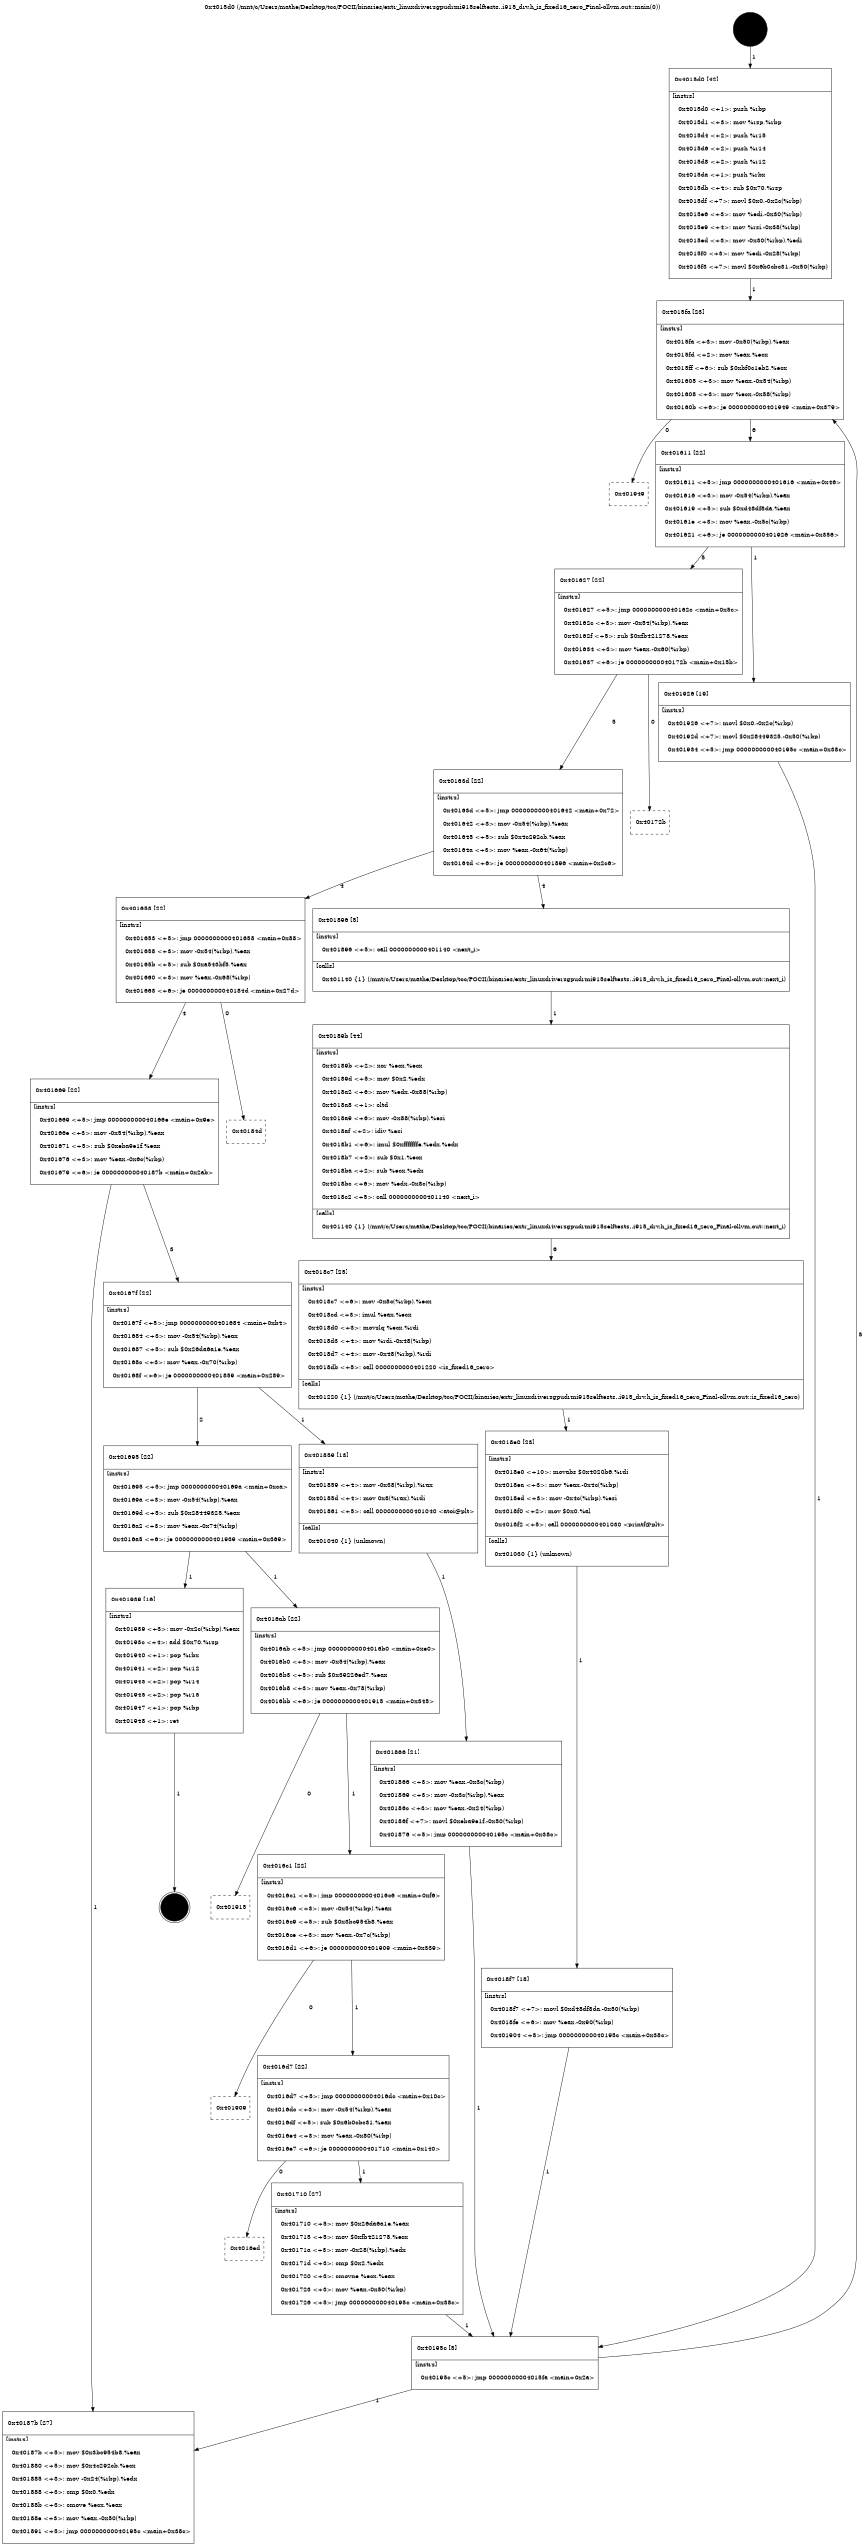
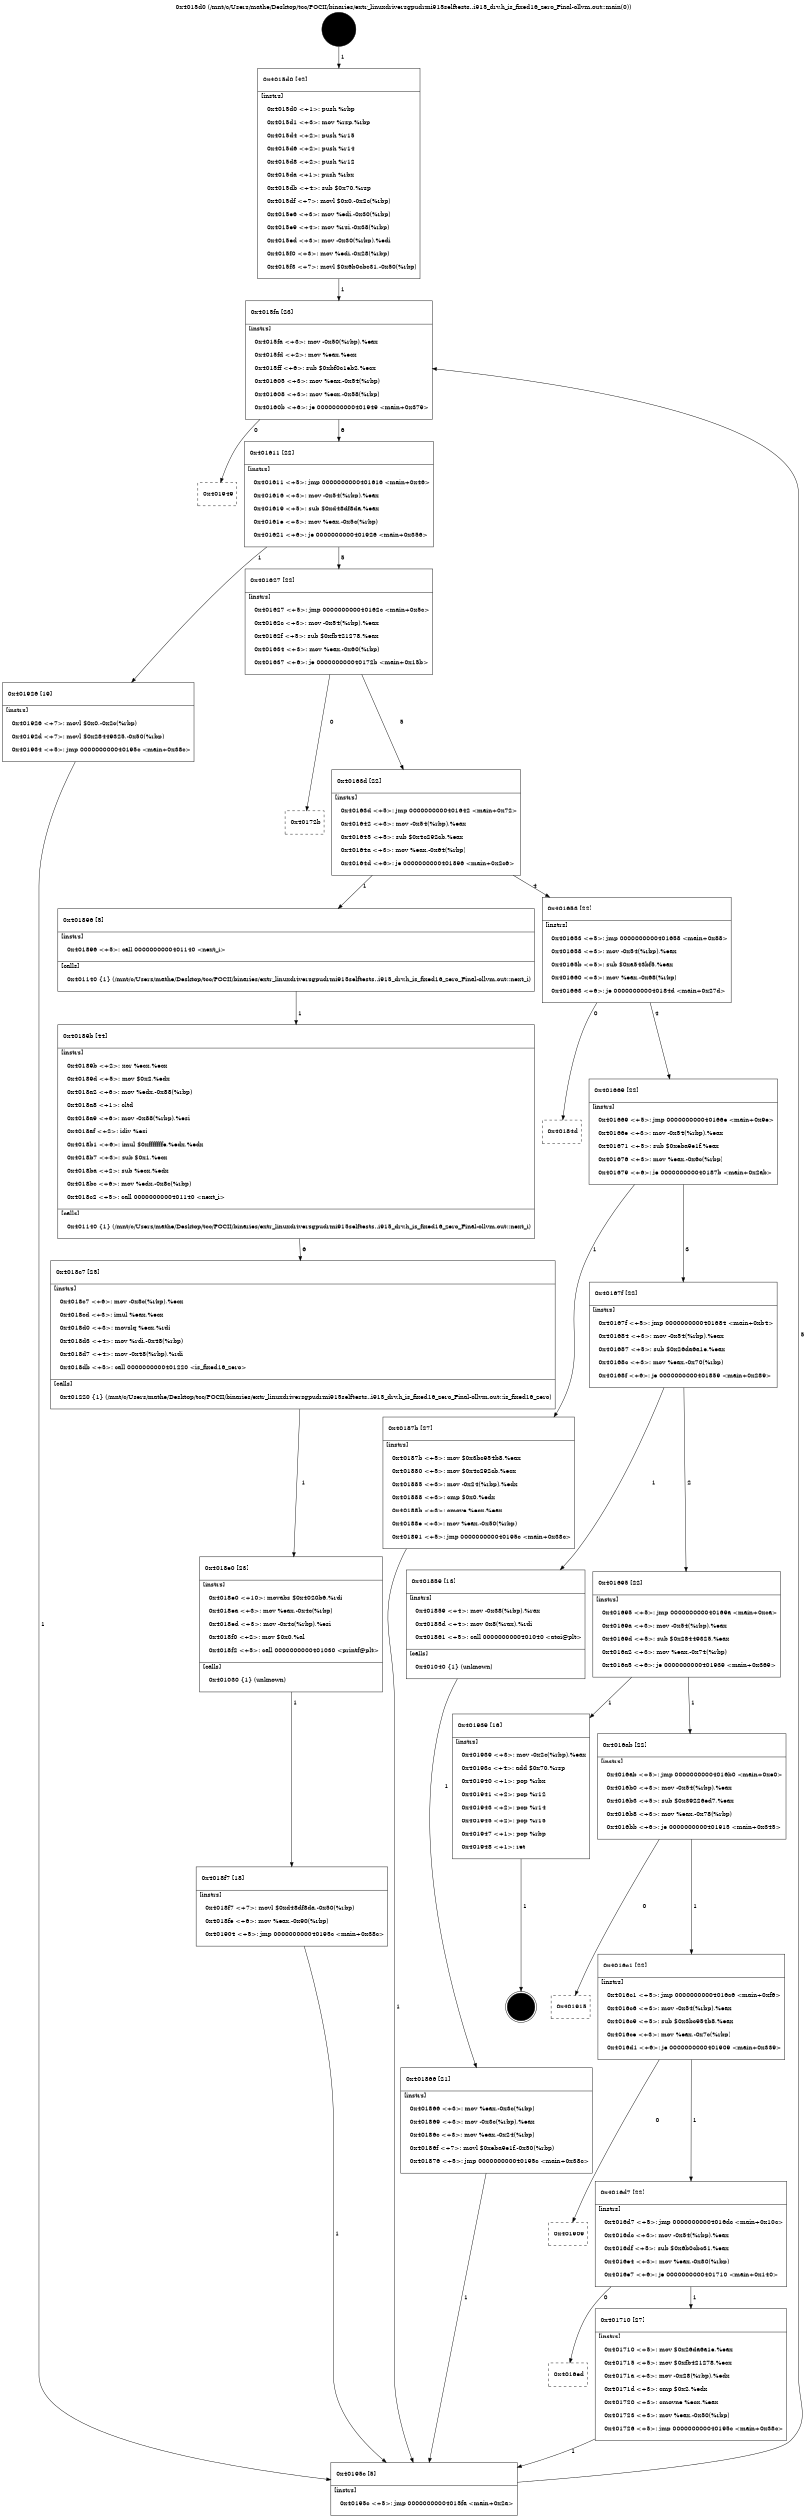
  digraph {
    label="0x4015d0 (/mnt/c/Users/mathe/Desktop/tcc/POCII/binaries/extr_linuxdriversgpudrmi915selftests..i915_drv.h_is_fixed16_zero_Final-ollvm.out::main(0))"
    labelloc=t
    node [shape=record]
    Entry [fillcolor=black height=0.3 shape=circle style=filled width=0.3]
    n2 [label="{\n     0x4015d0 [42]\l\n     | [instrs]\l\n     &nbsp;&nbsp;0x4015d0 \<+1\>: push %rbp\l\n     &nbsp;&nbsp;0x4015d1 \<+3\>: mov %rsp,%rbp\l\n     &nbsp;&nbsp;0x4015d4 \<+2\>: push %r15\l\n     &nbsp;&nbsp;0x4015d6 \<+2\>: push %r14\l\n     &nbsp;&nbsp;0x4015d8 \<+2\>: push %r12\l\n     &nbsp;&nbsp;0x4015da \<+1\>: push %rbx\l\n     &nbsp;&nbsp;0x4015db \<+4\>: sub $0x70,%rsp\l\n     &nbsp;&nbsp;0x4015df \<+7\>: movl $0x0,-0x2c(%rbp)\l\n     &nbsp;&nbsp;0x4015e6 \<+3\>: mov %edi,-0x30(%rbp)\l\n     &nbsp;&nbsp;0x4015e9 \<+4\>: mov %rsi,-0x38(%rbp)\l\n     &nbsp;&nbsp;0x4015ed \<+3\>: mov -0x30(%rbp),%edi\l\n     &nbsp;&nbsp;0x4015f0 \<+3\>: mov %edi,-0x28(%rbp)\l\n     &nbsp;&nbsp;0x4015f3 \<+7\>: movl $0x6b0cbc31,-0x50(%rbp)\l\n  }"]
    n3 [label="{\n     0x4015fa [23]\l\n     | [instrs]\l\n     &nbsp;&nbsp;0x4015fa \<+3\>: mov -0x50(%rbp),%eax\l\n     &nbsp;&nbsp;0x4015fd \<+2\>: mov %eax,%ecx\l\n     &nbsp;&nbsp;0x4015ff \<+6\>: sub $0xbf0c1eb2,%ecx\l\n     &nbsp;&nbsp;0x401605 \<+3\>: mov %eax,-0x54(%rbp)\l\n     &nbsp;&nbsp;0x401608 \<+3\>: mov %ecx,-0x58(%rbp)\l\n     &nbsp;&nbsp;0x40160b \<+6\>: je 0000000000401949 \<main+0x379\>\l\n  }"]
    n4 [label="{\n     0x401949\l\n  }" style=dashed]
    n5 [label="{\n     0x401611 [22]\l\n     | [instrs]\l\n     &nbsp;&nbsp;0x401611 \<+5\>: jmp 0000000000401616 \<main+0x46\>\l\n     &nbsp;&nbsp;0x401616 \<+3\>: mov -0x54(%rbp),%eax\l\n     &nbsp;&nbsp;0x401619 \<+5\>: sub $0xd48df8da,%eax\l\n     &nbsp;&nbsp;0x40161e \<+3\>: mov %eax,-0x5c(%rbp)\l\n     &nbsp;&nbsp;0x401621 \<+6\>: je 0000000000401926 \<main+0x356\>\l\n  }"]
    n6 [label="{\n     0x401926 [19]\l\n     | [instrs]\l\n     &nbsp;&nbsp;0x401926 \<+7\>: movl $0x0,-0x2c(%rbp)\l\n     &nbsp;&nbsp;0x40192d \<+7\>: movl $0x28449325,-0x50(%rbp)\l\n     &nbsp;&nbsp;0x401934 \<+5\>: jmp 000000000040195c \<main+0x38c\>\l\n  }"]
    n7 [label="{\n     0x401627 [22]\l\n     | [instrs]\l\n     &nbsp;&nbsp;0x401627 \<+5\>: jmp 000000000040162c \<main+0x5c\>\l\n     &nbsp;&nbsp;0x40162c \<+3\>: mov -0x54(%rbp),%eax\l\n     &nbsp;&nbsp;0x40162f \<+5\>: sub $0xfb421278,%eax\l\n     &nbsp;&nbsp;0x401634 \<+3\>: mov %eax,-0x60(%rbp)\l\n     &nbsp;&nbsp;0x401637 \<+6\>: je 000000000040172b \<main+0x15b\>\l\n  }"]
    n8 [label="{\n     0x40195c [5]\l\n     | [instrs]\l\n     &nbsp;&nbsp;0x40195c \<+5\>: jmp 00000000004015fa \<main+0x2a\>\l\n  }"]
    n9 [label="{\n     0x40172b\l\n  }" style=dashed]
    n10 [label="{\n     0x40163d [22]\l\n     | [instrs]\l\n     &nbsp;&nbsp;0x40163d \<+5\>: jmp 0000000000401642 \<main+0x72\>\l\n     &nbsp;&nbsp;0x401642 \<+3\>: mov -0x54(%rbp),%eax\l\n     &nbsp;&nbsp;0x401645 \<+5\>: sub $0x4c292cb,%eax\l\n     &nbsp;&nbsp;0x40164a \<+3\>: mov %eax,-0x64(%rbp)\l\n     &nbsp;&nbsp;0x40164d \<+6\>: je 0000000000401896 \<main+0x2c6\>\l\n  }"]
    Exit [fillcolor=black height=0.3 peripheries=2 shape=circle style=filled width=0.3]
    n12 [label="{\n     0x401896 [5]\l\n     | [instrs]\l\n     &nbsp;&nbsp;0x401896 \<+5\>: call 0000000000401140 \<next_i\>\l\n     | [calls]\l\n     &nbsp;&nbsp;0x401140 \{1\} (/mnt/c/Users/mathe/Desktop/tcc/POCII/binaries/extr_linuxdriversgpudrmi915selftests..i915_drv.h_is_fixed16_zero_Final-ollvm.out::next_i)\l\n  }"]
    n13 [label="{\n     0x401653 [22]\l\n     | [instrs]\l\n     &nbsp;&nbsp;0x401653 \<+5\>: jmp 0000000000401658 \<main+0x88\>\l\n     &nbsp;&nbsp;0x401658 \<+3\>: mov -0x54(%rbp),%eax\l\n     &nbsp;&nbsp;0x40165b \<+5\>: sub $0xa543bf5,%eax\l\n     &nbsp;&nbsp;0x401660 \<+3\>: mov %eax,-0x68(%rbp)\l\n     &nbsp;&nbsp;0x401663 \<+6\>: je 000000000040184d \<main+0x27d\>\l\n  }"]
    n14 [label="{\n     0x4018f7 [18]\l\n     | [instrs]\l\n     &nbsp;&nbsp;0x4018f7 \<+7\>: movl $0xd48df8da,-0x50(%rbp)\l\n     &nbsp;&nbsp;0x4018fe \<+6\>: mov %eax,-0x90(%rbp)\l\n     &nbsp;&nbsp;0x401904 \<+5\>: jmp 000000000040195c \<main+0x38c\>\l\n  }"]
    n15 [label="{\n     0x40189b [44]\l\n     | [instrs]\l\n     &nbsp;&nbsp;0x40189b \<+2\>: xor %ecx,%ecx\l\n     &nbsp;&nbsp;0x40189d \<+5\>: mov $0x2,%edx\l\n     &nbsp;&nbsp;0x4018a2 \<+6\>: mov %edx,-0x88(%rbp)\l\n     &nbsp;&nbsp;0x4018a8 \<+1\>: cltd\l\n     &nbsp;&nbsp;0x4018a9 \<+6\>: mov -0x88(%rbp),%esi\l\n     &nbsp;&nbsp;0x4018af \<+2\>: idiv %esi\l\n     &nbsp;&nbsp;0x4018b1 \<+6\>: imul $0xfffffffe,%edx,%edx\l\n     &nbsp;&nbsp;0x4018b7 \<+3\>: sub $0x1,%ecx\l\n     &nbsp;&nbsp;0x4018ba \<+2\>: sub %ecx,%edx\l\n     &nbsp;&nbsp;0x4018bc \<+6\>: mov %edx,-0x8c(%rbp)\l\n     &nbsp;&nbsp;0x4018c2 \<+5\>: call 0000000000401140 \<next_i\>\l\n     | [calls]\l\n     &nbsp;&nbsp;0x401140 \{1\} (/mnt/c/Users/mathe/Desktop/tcc/POCII/binaries/extr_linuxdriversgpudrmi915selftests..i915_drv.h_is_fixed16_zero_Final-ollvm.out::next_i)\l\n  }"]
    n16 [label="{\n     0x40184d\l\n  }" style=dashed]
    n17 [label="{\n     0x401669 [22]\l\n     | [instrs]\l\n     &nbsp;&nbsp;0x401669 \<+5\>: jmp 000000000040166e \<main+0x9e\>\l\n     &nbsp;&nbsp;0x40166e \<+3\>: mov -0x54(%rbp),%eax\l\n     &nbsp;&nbsp;0x401671 \<+5\>: sub $0xeba9e1f,%eax\l\n     &nbsp;&nbsp;0x401676 \<+3\>: mov %eax,-0x6c(%rbp)\l\n     &nbsp;&nbsp;0x401679 \<+6\>: je 000000000040187b \<main+0x2ab\>\l\n  }"]
    n18 [label="{\n     0x4018e0 [23]\l\n     | [instrs]\l\n     &nbsp;&nbsp;0x4018e0 \<+10\>: movabs $0x4020b6,%rdi\l\n     &nbsp;&nbsp;0x4018ea \<+3\>: mov %eax,-0x4c(%rbp)\l\n     &nbsp;&nbsp;0x4018ed \<+3\>: mov -0x4c(%rbp),%esi\l\n     &nbsp;&nbsp;0x4018f0 \<+2\>: mov $0x0,%al\l\n     &nbsp;&nbsp;0x4018f2 \<+5\>: call 0000000000401030 \<printf@plt\>\l\n     | [calls]\l\n     &nbsp;&nbsp;0x401030 \{1\} (unknown)\l\n  }"]
    n19 [label="{\n     0x4018c7 [25]\l\n     | [instrs]\l\n     &nbsp;&nbsp;0x4018c7 \<+6\>: mov -0x8c(%rbp),%ecx\l\n     &nbsp;&nbsp;0x4018cd \<+3\>: imul %eax,%ecx\l\n     &nbsp;&nbsp;0x4018d0 \<+3\>: movslq %ecx,%rdi\l\n     &nbsp;&nbsp;0x4018d3 \<+4\>: mov %rdi,-0x48(%rbp)\l\n     &nbsp;&nbsp;0x4018d7 \<+4\>: mov -0x48(%rbp),%rdi\l\n     &nbsp;&nbsp;0x4018db \<+5\>: call 0000000000401220 \<is_fixed16_zero\>\l\n     | [calls]\l\n     &nbsp;&nbsp;0x401220 \{1\} (/mnt/c/Users/mathe/Desktop/tcc/POCII/binaries/extr_linuxdriversgpudrmi915selftests..i915_drv.h_is_fixed16_zero_Final-ollvm.out::is_fixed16_zero)\l\n  }"]
    n20 [label="{\n     0x40187b [27]\l\n     | [instrs]\l\n     &nbsp;&nbsp;0x40187b \<+5\>: mov $0x3bc954b8,%eax\l\n     &nbsp;&nbsp;0x401880 \<+5\>: mov $0x4c292cb,%ecx\l\n     &nbsp;&nbsp;0x401885 \<+3\>: mov -0x24(%rbp),%edx\l\n     &nbsp;&nbsp;0x401888 \<+3\>: cmp $0x0,%edx\l\n     &nbsp;&nbsp;0x40188b \<+3\>: cmove %ecx,%eax\l\n     &nbsp;&nbsp;0x40188e \<+3\>: mov %eax,-0x50(%rbp)\l\n     &nbsp;&nbsp;0x401891 \<+5\>: jmp 000000000040195c \<main+0x38c\>\l\n  }"]
    n21 [label="{\n     0x40167f [22]\l\n     | [instrs]\l\n     &nbsp;&nbsp;0x40167f \<+5\>: jmp 0000000000401684 \<main+0xb4\>\l\n     &nbsp;&nbsp;0x401684 \<+3\>: mov -0x54(%rbp),%eax\l\n     &nbsp;&nbsp;0x401687 \<+5\>: sub $0x26da6a1e,%eax\l\n     &nbsp;&nbsp;0x40168c \<+3\>: mov %eax,-0x70(%rbp)\l\n     &nbsp;&nbsp;0x40168f \<+6\>: je 0000000000401859 \<main+0x289\>\l\n  }"]
    n22 [label="{\n     0x401859 [13]\l\n     | [instrs]\l\n     &nbsp;&nbsp;0x401859 \<+4\>: mov -0x38(%rbp),%rax\l\n     &nbsp;&nbsp;0x40185d \<+4\>: mov 0x8(%rax),%rdi\l\n     &nbsp;&nbsp;0x401861 \<+5\>: call 0000000000401040 \<atoi@plt\>\l\n     | [calls]\l\n     &nbsp;&nbsp;0x401040 \{1\} (unknown)\l\n  }"]
    n23 [label="{\n     0x401695 [22]\l\n     | [instrs]\l\n     &nbsp;&nbsp;0x401695 \<+5\>: jmp 000000000040169a \<main+0xca\>\l\n     &nbsp;&nbsp;0x40169a \<+3\>: mov -0x54(%rbp),%eax\l\n     &nbsp;&nbsp;0x40169d \<+5\>: sub $0x28449325,%eax\l\n     &nbsp;&nbsp;0x4016a2 \<+3\>: mov %eax,-0x74(%rbp)\l\n     &nbsp;&nbsp;0x4016a5 \<+6\>: je 0000000000401939 \<main+0x369\>\l\n  }"]
    n24 [label="{\n     0x401866 [21]\l\n     | [instrs]\l\n     &nbsp;&nbsp;0x401866 \<+3\>: mov %eax,-0x3c(%rbp)\l\n     &nbsp;&nbsp;0x401869 \<+3\>: mov -0x3c(%rbp),%eax\l\n     &nbsp;&nbsp;0x40186c \<+3\>: mov %eax,-0x24(%rbp)\l\n     &nbsp;&nbsp;0x40186f \<+7\>: movl $0xeba9e1f,-0x50(%rbp)\l\n     &nbsp;&nbsp;0x401876 \<+5\>: jmp 000000000040195c \<main+0x38c\>\l\n  }"]
    n25 [label="{\n     0x401939 [16]\l\n     | [instrs]\l\n     &nbsp;&nbsp;0x401939 \<+3\>: mov -0x2c(%rbp),%eax\l\n     &nbsp;&nbsp;0x40193c \<+4\>: add $0x70,%rsp\l\n     &nbsp;&nbsp;0x401940 \<+1\>: pop %rbx\l\n     &nbsp;&nbsp;0x401941 \<+2\>: pop %r12\l\n     &nbsp;&nbsp;0x401943 \<+2\>: pop %r14\l\n     &nbsp;&nbsp;0x401945 \<+2\>: pop %r15\l\n     &nbsp;&nbsp;0x401947 \<+1\>: pop %rbp\l\n     &nbsp;&nbsp;0x401948 \<+1\>: ret\l\n  }"]
    n26 [label="{\n     0x4016ab [22]\l\n     | [instrs]\l\n     &nbsp;&nbsp;0x4016ab \<+5\>: jmp 00000000004016b0 \<main+0xe0\>\l\n     &nbsp;&nbsp;0x4016b0 \<+3\>: mov -0x54(%rbp),%eax\l\n     &nbsp;&nbsp;0x4016b3 \<+5\>: sub $0x39226ed7,%eax\l\n     &nbsp;&nbsp;0x4016b8 \<+3\>: mov %eax,-0x78(%rbp)\l\n     &nbsp;&nbsp;0x4016bb \<+6\>: je 0000000000401915 \<main+0x345\>\l\n  }"]
    n27 [label="{\n     0x401915\l\n  }" style=dashed]
    n28 [label="{\n     0x4016c1 [22]\l\n     | [instrs]\l\n     &nbsp;&nbsp;0x4016c1 \<+5\>: jmp 00000000004016c6 \<main+0xf6\>\l\n     &nbsp;&nbsp;0x4016c6 \<+3\>: mov -0x54(%rbp),%eax\l\n     &nbsp;&nbsp;0x4016c9 \<+5\>: sub $0x3bc954b8,%eax\l\n     &nbsp;&nbsp;0x4016ce \<+3\>: mov %eax,-0x7c(%rbp)\l\n     &nbsp;&nbsp;0x4016d1 \<+6\>: je 0000000000401909 \<main+0x339\>\l\n  }"]
    n29 [label="{\n     0x401909\l\n  }" style=dashed]
    n30 [label="{\n     0x4016d7 [22]\l\n     | [instrs]\l\n     &nbsp;&nbsp;0x4016d7 \<+5\>: jmp 00000000004016dc \<main+0x10c\>\l\n     &nbsp;&nbsp;0x4016dc \<+3\>: mov -0x54(%rbp),%eax\l\n     &nbsp;&nbsp;0x4016df \<+5\>: sub $0x6b0cbc31,%eax\l\n     &nbsp;&nbsp;0x4016e4 \<+3\>: mov %eax,-0x80(%rbp)\l\n     &nbsp;&nbsp;0x4016e7 \<+6\>: je 0000000000401710 \<main+0x140\>\l\n  }"]
    n31 [label="{\n     0x4016ed\l\n  }" style=dashed]
    n32 [label="{\n     0x401710 [27]\l\n     | [instrs]\l\n     &nbsp;&nbsp;0x401710 \<+5\>: mov $0x26da6a1e,%eax\l\n     &nbsp;&nbsp;0x401715 \<+5\>: mov $0xfb421278,%ecx\l\n     &nbsp;&nbsp;0x40171a \<+3\>: mov -0x28(%rbp),%edx\l\n     &nbsp;&nbsp;0x40171d \<+3\>: cmp $0x2,%edx\l\n     &nbsp;&nbsp;0x401720 \<+3\>: cmovne %ecx,%eax\l\n     &nbsp;&nbsp;0x401723 \<+3\>: mov %eax,-0x50(%rbp)\l\n     &nbsp;&nbsp;0x401726 \<+5\>: jmp 000000000040195c \<main+0x38c\>\l\n  }"]
    Entry -> n2 [label=" 1"]
    n2 -> n3 [label=" 1"]
    n3 -> n4 [label=" 0"]
    n3 -> n5 [label=" 6"]
    n5 -> n6 [label=" 1"]
    n5 -> n7 [label=" 5"]
    n6 -> n8 [label=" 1"]
    n7 -> n9 [label=" 0"]
    n7 -> n10 [label=" 5"]
    n8 -> n3 [label=" 5"]
-   n10 -> n12 [label=" 4"]
+   n10 -> n12 [label=" 1"]
    n10 -> n13 [label=" 4"]
    n12 -> n15 [label=" 1"]
    n13 -> n16 [label=" 0"]
    n13 -> n17 [label=" 4"]
    n14 -> n8 [label=" 1"]
    n15 -> n19 [label=" 6"]
    n17 -> n20 [label=" 1"]
    n17 -> n21 [label=" 3"]
    n18 -> n14 [label=" 1"]
    n19 -> n18 [label=" 1"]
-   n8 -> n20 [label=" 1"]
+   n20 -> n8 [label=" 1"]
    n21 -> n22 [label=" 1"]
    n21 -> n23 [label=" 2"]
    n22 -> n24 [label=" 1"]
    n23 -> n25 [label=" 1"]
    n23 -> n26 [label=" 1"]
    n24 -> n8 [label=" 1"]
    n25 -> Exit [label=" 1"]
    n26 -> n27 [label=" 0"]
    n26 -> n28 [label=" 1"]
    n28 -> n29 [label=" 0"]
    n28 -> n30 [label=" 1"]
    n30 -> n31 [label=" 0"]
    n30 -> n32 [label=" 1"]
    n32 -> n8 [label=" 1"]
  }
